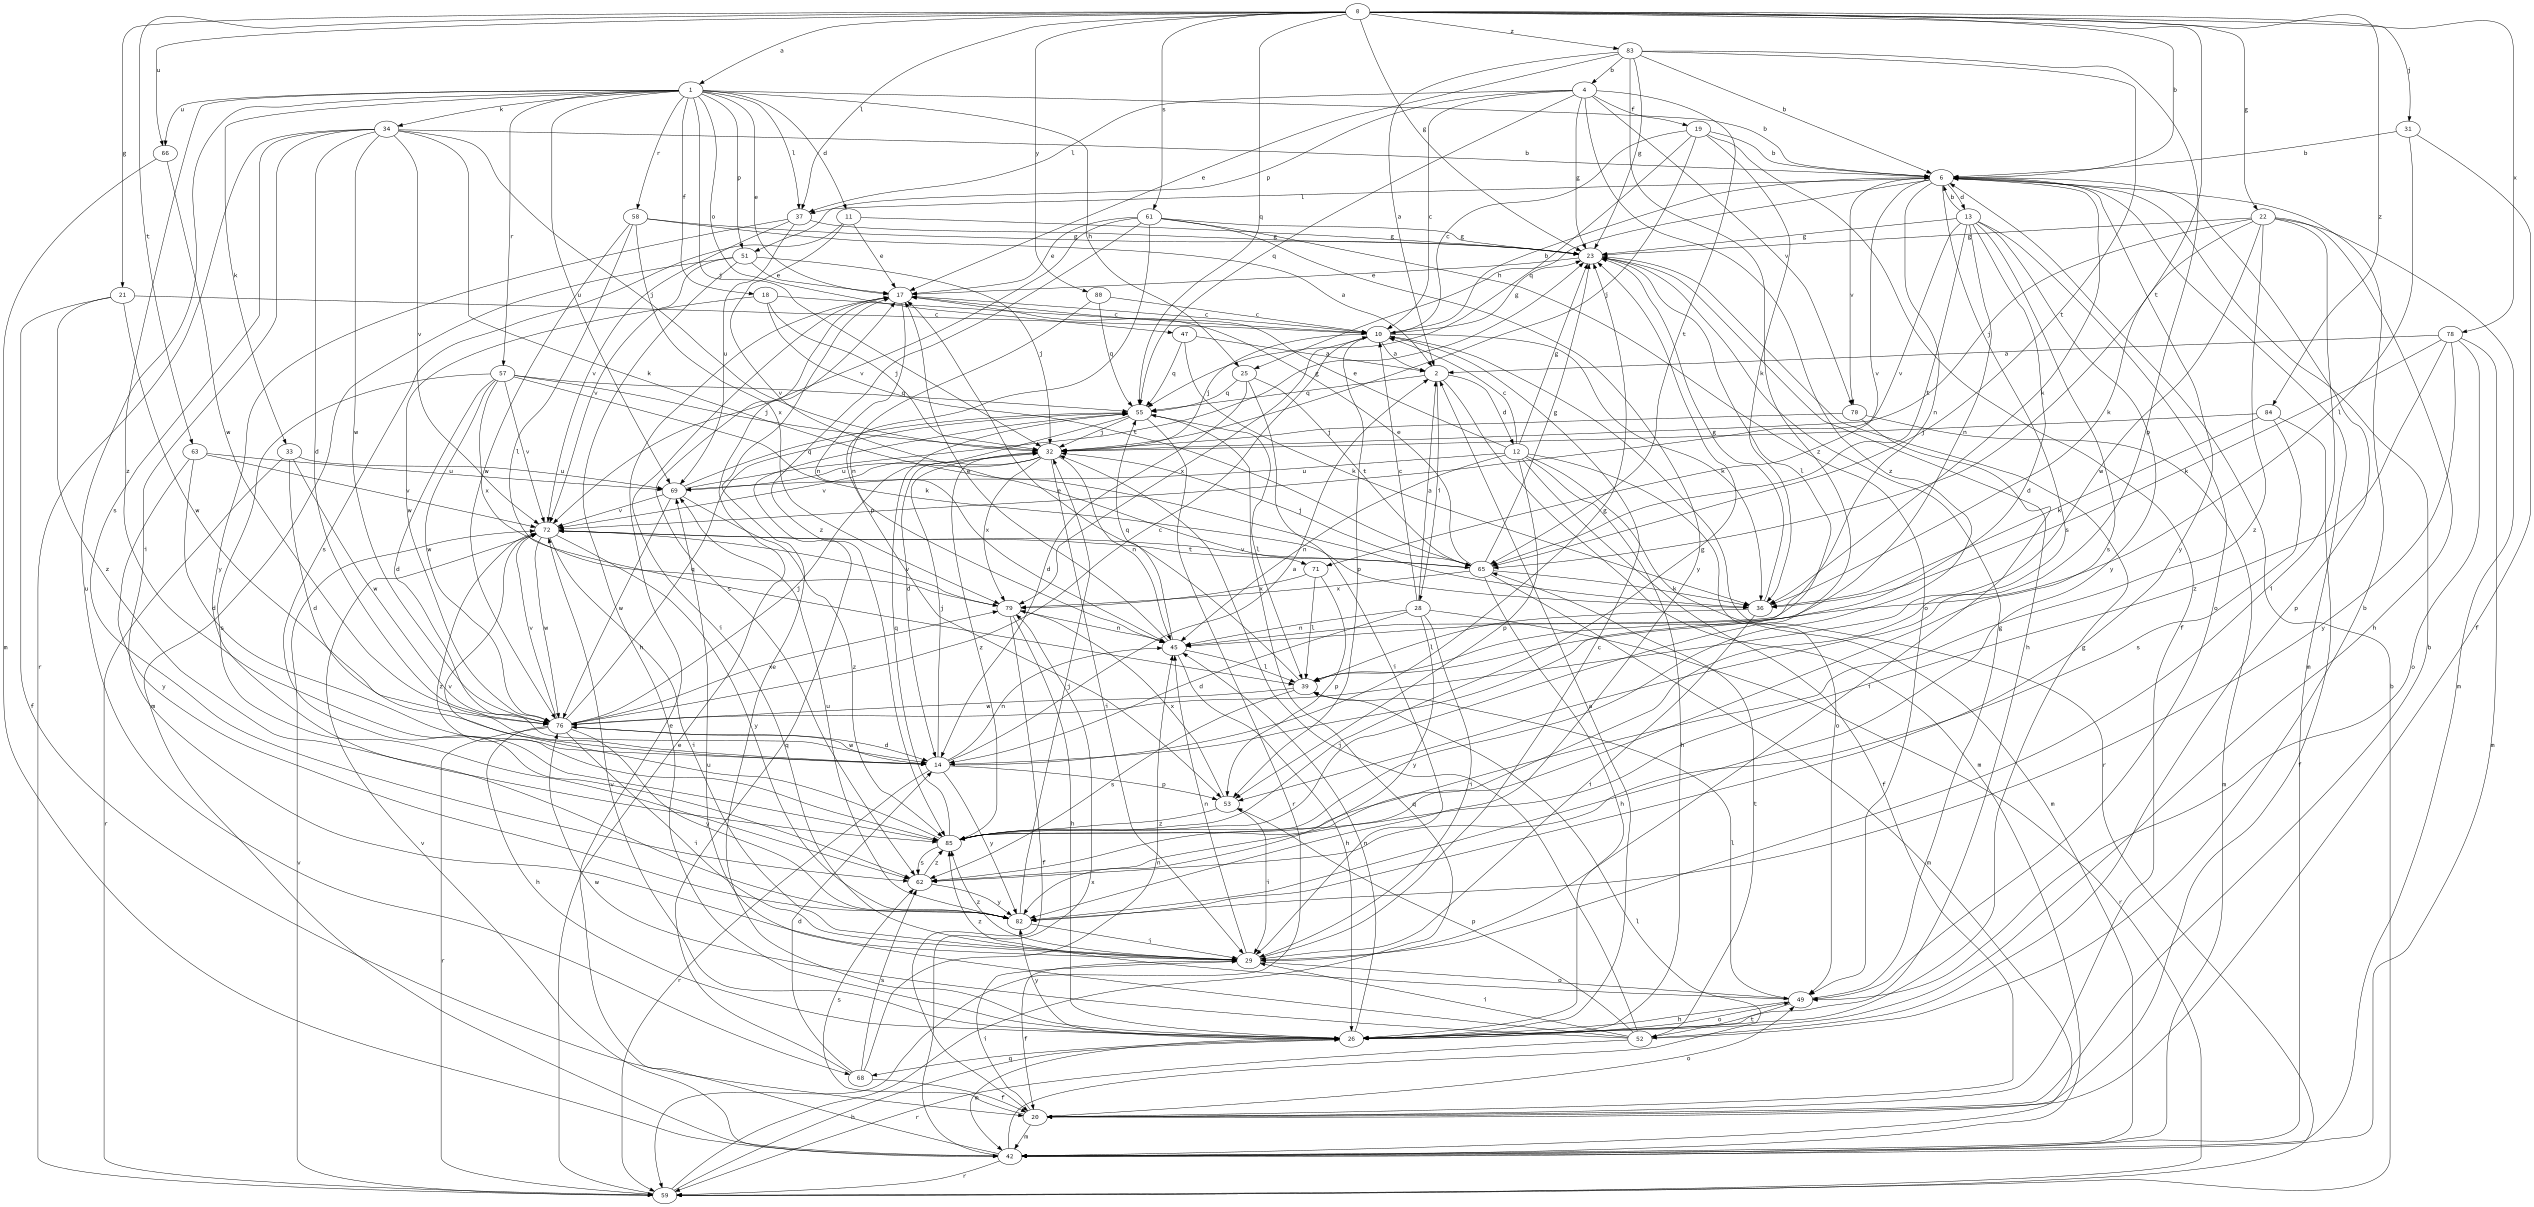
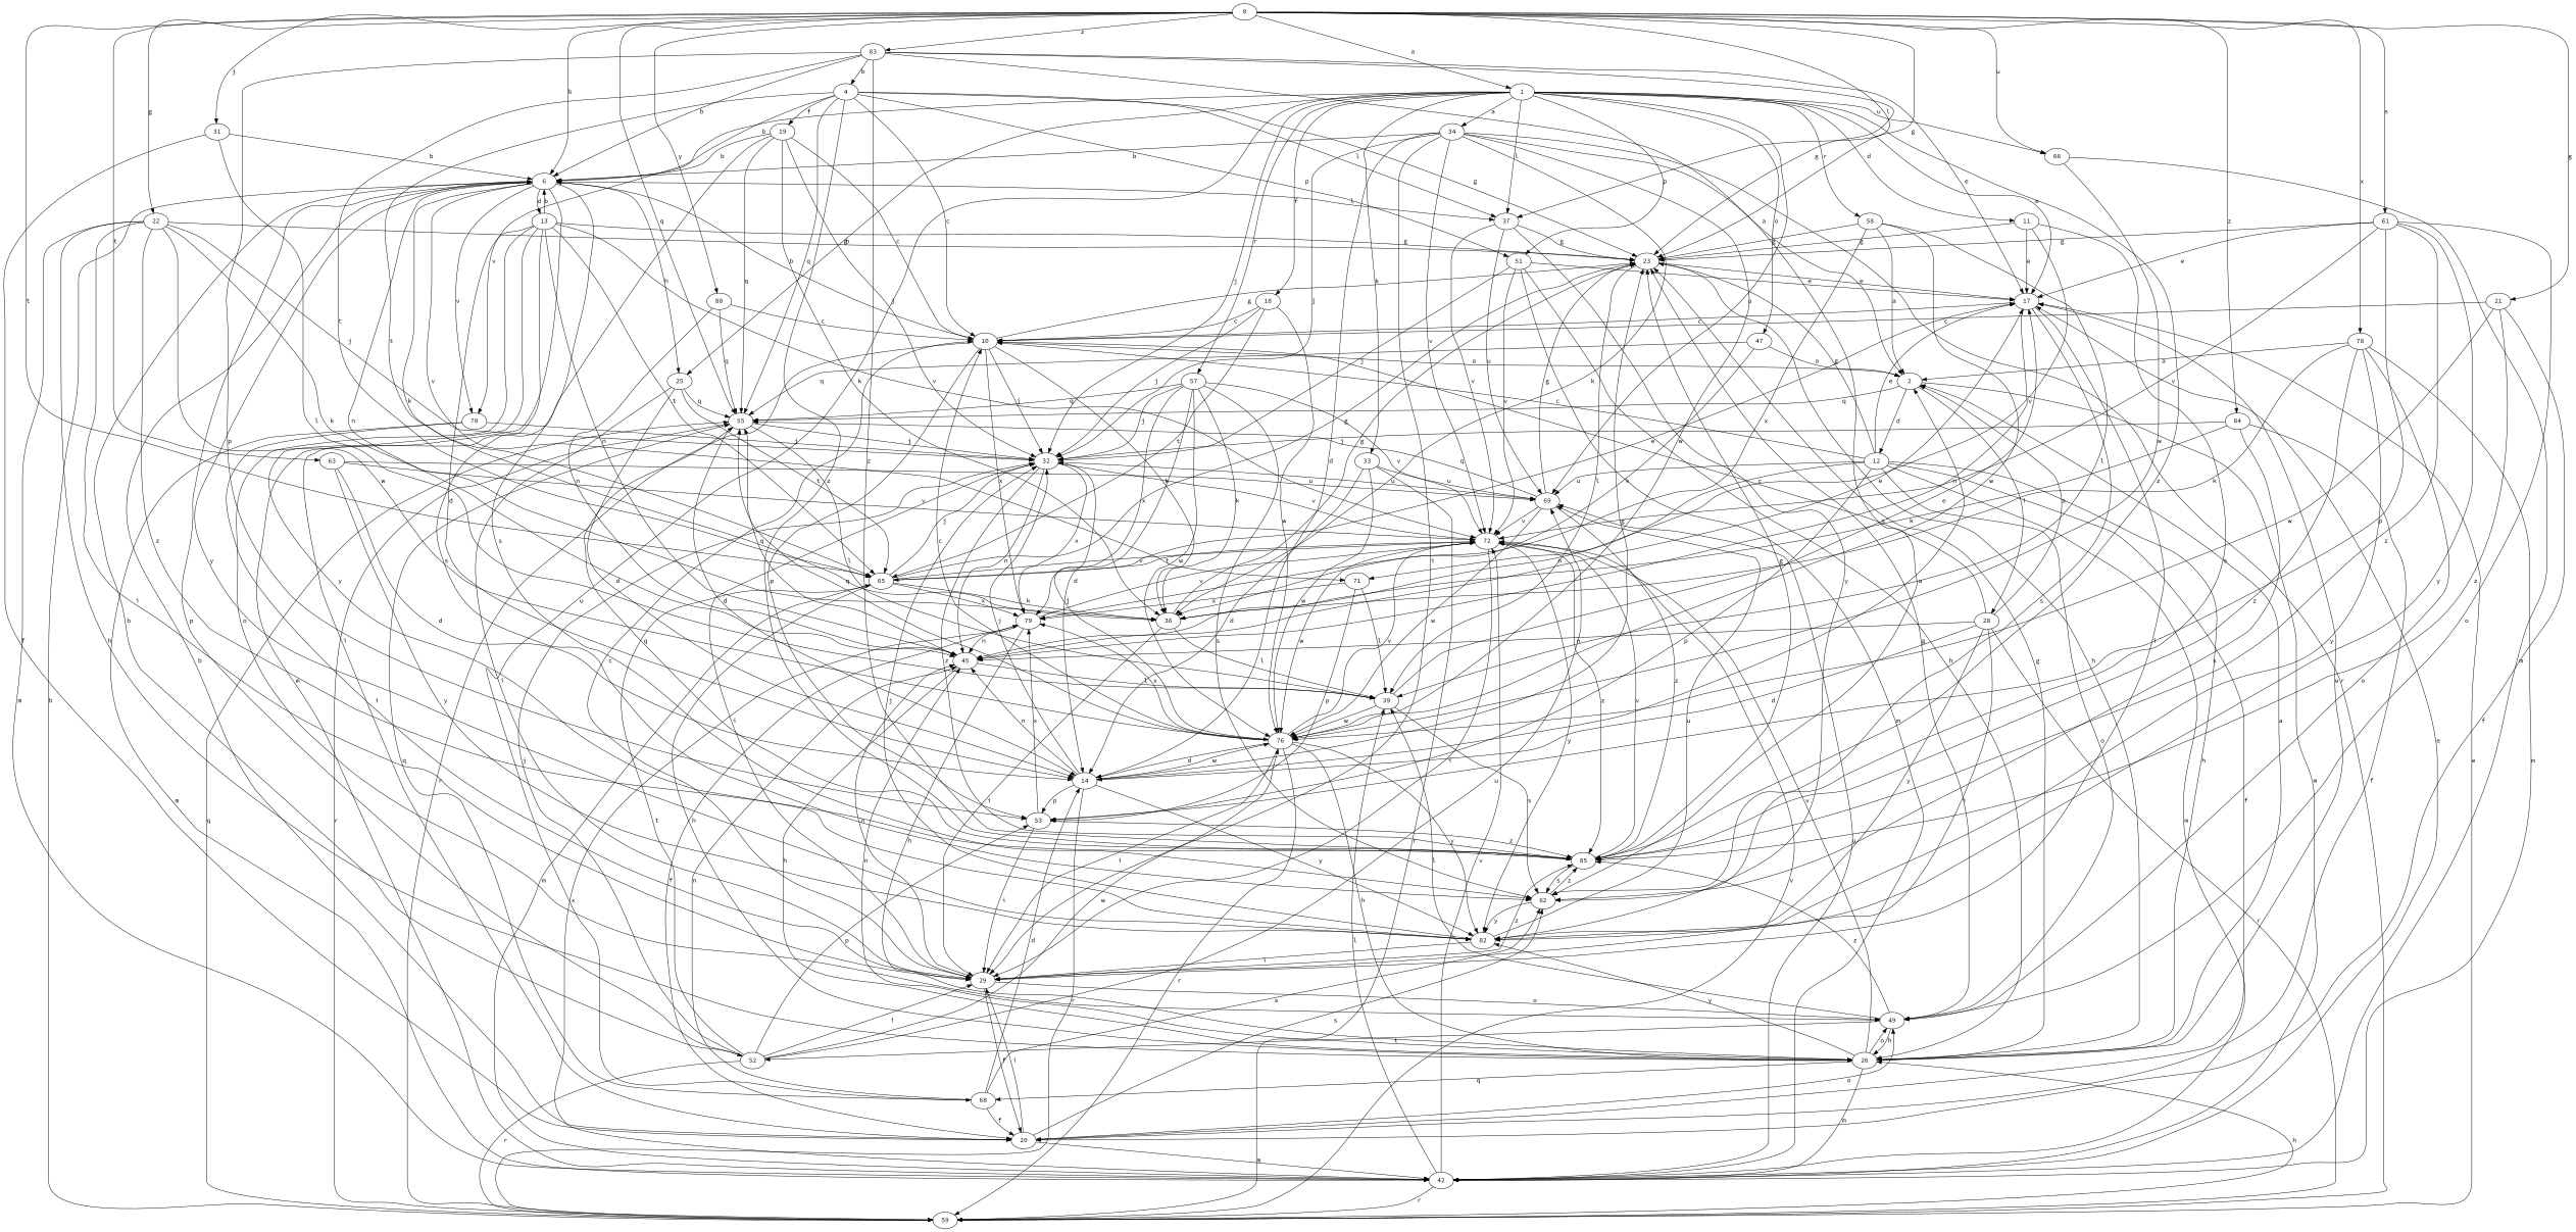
  strict digraph {
    fontname="Source Code Pro"
    node [fontname="Source Code Pro"]
    edge [fontname="Source Code Pro"]
    0
    1
    6
    21
    22
    23
    31
    37
    55
    61
    63
    65
    66
    78
    80
    83
    84
    11
    17
    18
    25
    32
    33
    34
    47
    51
    57
    58
    68
    69
    85
    4
    10
    19
    70
    42
    13
    36
    45
    52
    62
    71
    82
    20
    76
    26
    29
    39
    72
    59
    14
    53
    49
    79
    2
    12
    28
    0 -> 1 [label=a]
    0 -> 6 [label=b]
    0 -> 21 [label=g]
    0 -> 22 [label=g]
    0 -> 23 [label=g]
    0 -> 31 [label=j]
    0 -> 37 [label=l]
    0 -> 55 [label=q]
    0 -> 61 [label=s]
    0 -> 63 [label=t]
    0 -> 65 [label=t]
    0 -> 66 [label=u]
    0 -> 78 [label=x]
    0 -> 80 [label=y]
    0 -> 83 [label=z]
    0 -> 84 [label=z]
    1 -> 6 [label=b]
    1 -> 37 [label=l]
    1 -> 66 [label=u]
    1 -> 11 [label=d]
    1 -> 17 [label=e]
    1 -> 18 [label=f]
    1 -> 25 [label=h]
    1 -> 32 [label=j]
    1 -> 33 [label=k]
-   1 -> 34 [label=k]
+   1 -> 34 [label=a]
    1 -> 47 [label=o]
    1 -> 51 [label=p]
    1 -> 57 [label=r]
    1 -> 58 [label=r]
    1 -> 68 [label=u]
    1 -> 69 [label=u]
    1 -> 85 [label=z]
    6 -> 37 [label=l]
    6 -> 25 [label=h]
    6 -> 70 [label=v]
    6 -> 42 [label=m]
    6 -> 13 [label=d]
    6 -> 36 [label=k]
    6 -> 45 [label=n]
    6 -> 52 [label=p]
    6 -> 62 [label=s]
    6 -> 71 [label=v]
    6 -> 82 [label=y]
    21 -> 85 [label=z]
    21 -> 10 [label=c]
    21 -> 20 [label=f]
    21 -> 76 [label=w]
    22 -> 23 [label=g]
    22 -> 32 [label=j]
    22 -> 85 [label=z]
    22 -> 42 [label=m]
    22 -> 36 [label=k]
    22 -> 76 [label=w]
    22 -> 26 [label=h]
    22 -> 29 [label=i]
    23 -> 17 [label=e]
    23 -> 26 [label=h]
    23 -> 39 [label=l]
    31 -> 6 [label=b]
    31 -> 20 [label=f]
    31 -> 39 [label=l]
    37 -> 23 [label=g]
    37 -> 69 [label=u]
    37 -> 82 [label=y]
    37 -> 72 [label=v]
    55 -> 32 [label=j]
    55 -> 39 [label=l]
    55 -> 59 [label=r]
    55 -> 14 [label=d]
    61 -> 23 [label=g]
    61 -> 17 [label=e]
    61 -> 85 [label=z]
    61 -> 82 [label=y]
    61 -> 72 [label=v]
    61 -> 53 [label=p]
    61 -> 49 [label=o]
    63 -> 69 [label=u]
    63 -> 82 [label=y]
    63 -> 72 [label=v]
    63 -> 14 [label=d]
    65 -> 23 [label=g]
    65 -> 17 [label=e]
    65 -> 32 [label=j]
    65 -> 42 [label=m]
    65 -> 36 [label=k]
    65 -> 26 [label=h]
    65 -> 72 [label=v]
    65 -> 79 [label=x]
    66 -> 42 [label=m]
    66 -> 76 [label=w]
    78 -> 85 [label=z]
    78 -> 42 [label=m]
    78 -> 36 [label=k]
    78 -> 82 [label=y]
    78 -> 49 [label=o]
    78 -> 2 [label=a]
    80 -> 55 [label=q]
    80 -> 10 [label=c]
    80 -> 45 [label=n]
    83 -> 6 [label=b]
    83 -> 23 [label=g]
    83 -> 65 [label=t]
    83 -> 17 [label=e]
    83 -> 85 [label=z]
    83 -> 4 [label=b]
    83 -> 53 [label=p]
    83 -> 2 [label=a]
    84 -> 32 [label=j]
    84 -> 36 [label=k]
    84 -> 62 [label=s]
    84 -> 20 [label=f]
    11 -> 23 [label=g]
    11 -> 17 [label=e]
    11 -> 62 [label=s]
    11 -> 71 [label=v]
    17 -> 10 [label=c]
    17 -> 45 [label=n]
    17 -> 62 [label=s]
    17 -> 29 [label=i]
    18 -> 65 [label=t]
    18 -> 32 [label=j]
    18 -> 10 [label=c]
    18 -> 76 [label=w]
    25 -> 55 [label=q]
    25 -> 65 [label=t]
    25 -> 29 [label=i]
    25 -> 14 [label=d]
    32 -> 69 [label=u]
    32 -> 85 [label=z]
    32 -> 45 [label=n]
    32 -> 29 [label=i]
    32 -> 72 [label=v]
    32 -> 79 [label=x]
    33 -> 69 [label=u]
    33 -> 76 [label=w]
    33 -> 59 [label=r]
    33 -> 14 [label=d]
    34 -> 6 [label=b]
    34 -> 32 [label=j]
    34 -> 36 [label=k]
    34 -> 62 [label=s]
    34 -> 76 [label=w]
    34 -> 29 [label=i]
    34 -> 72 [label=v]
    34 -> 59 [label=r]
    34 -> 14 [label=d]
    47 -> 55 [label=q]
    47 -> 36 [label=k]
    47 -> 2 [label=a]
    51 -> 17 [label=e]
    51 -> 32 [label=j]
    51 -> 42 [label=m]
    51 -> 26 [label=h]
    51 -> 72 [label=v]
    57 -> 55 [label=q]
    57 -> 32 [label=j]
    57 -> 36 [label=k]
    57 -> 62 [label=s]
    57 -> 76 [label=w]
    57 -> 72 [label=v]
    57 -> 14 [label=d]
    57 -> 79 [label=x]
    58 -> 23 [label=g]
    58 -> 76 [label=w]
    58 -> 39 [label=l]
    58 -> 79 [label=x]
    58 -> 2 [label=a]
    68 -> 55 [label=q]
    68 -> 45 [label=n]
    68 -> 62 [label=s]
    68 -> 20 [label=f]
    68 -> 14 [label=d]
    69 -> 23 [label=g]
    69 -> 55 [label=q]
    69 -> 85 [label=z]
    69 -> 76 [label=w]
    69 -> 72 [label=v]
    85 -> 23 [label=g]
    85 -> 55 [label=q]
    85 -> 62 [label=s]
    85 -> 72 [label=v]
    4 -> 23 [label=g]
    4 -> 37 [label=l]
    4 -> 55 [label=q]
    4 -> 65 [label=t]
    4 -> 51 [label=p]
    4 -> 85 [label=z]
    4 -> 10 [label=c]
    4 -> 19 [label=f]
    4 -> 70 [label=v]
    10 -> 6 [label=b]
    10 -> 23 [label=g]
    10 -> 32 [label=j]
    10 -> 36 [label=k]
    10 -> 59 [label=r]
    10 -> 53 [label=p]
    10 -> 79 [label=x]
    10 -> 2 [label=a]
    19 -> 6 [label=b]
    19 -> 55 [label=q]
    19 -> 32 [label=j]
    19 -> 10 [label=c]
    19 -> 36 [label=k]
-   19 -> 20 [label=f]
+   19 -> 20 [label=i]
    70 -> 32 [label=j]
    70 -> 42 [label=m]
    70 -> 29 [label=i]
    42 -> 17 [label=e]
+   42 -> 69 [label=u]
    42 -> 39 [label=l]
    42 -> 72 [label=v]
    42 -> 59 [label=r]
    42 -> 79 [label=x]
    13 -> 6 [label=b]
    13 -> 23 [label=g]
    13 -> 65 [label=t]
    13 -> 45 [label=n]
    13 -> 62 [label=s]
    13 -> 82 [label=y]
    13 -> 72 [label=v]
    13 -> 14 [label=d]
    13 -> 49 [label=o]
    36 -> 23 [label=g]
    36 -> 29 [label=i]
    36 -> 39 [label=l]
    45 -> 55 [label=q]
    45 -> 17 [label=e]
    45 -> 26 [label=h]
    45 -> 39 [label=l]
    52 -> 6 [label=b]
    52 -> 65 [label=t]
    52 -> 32 [label=j]
    52 -> 69 [label=u]
    52 -> 76 [label=w]
    52 -> 29 [label=i]
    52 -> 59 [label=r]
    52 -> 53 [label=p]
    62 -> 85 [label=z]
    62 -> 82 [label=y]
    71 -> 39 [label=l]
    71 -> 53 [label=p]
    71 -> 79 [label=x]
    82 -> 32 [label=j]
    82 -> 69 [label=u]
    82 -> 29 [label=i]
    20 -> 6 [label=b]
    20 -> 42 [label=m]
    20 -> 62 [label=s]
    20 -> 29 [label=i]
    20 -> 49 [label=o]
    76 -> 55 [label=q]
    76 -> 32 [label=j]
    76 -> 10 [label=c]
    76 -> 82 [label=y]
    76 -> 26 [label=h]
    76 -> 29 [label=i]
    76 -> 72 [label=v]
    76 -> 59 [label=r]
    76 -> 14 [label=d]
    76 -> 79 [label=x]
    26 -> 23 [label=g]
    26 -> 17 [label=e]
    26 -> 68 [label=q]
    26 -> 42 [label=m]
    26 -> 45 [label=n]
    26 -> 82 [label=y]
    26 -> 72 [label=v]
    26 -> 49 [label=o]
    26 -> 2 [label=a]
    29 -> 85 [label=z]
    29 -> 10 [label=c]
    29 -> 45 [label=n]
    29 -> 20 [label=f]
    29 -> 49 [label=o]
    39 -> 17 [label=e]
    39 -> 62 [label=s]
    39 -> 76 [label=w]
    72 -> 65 [label=t]
    72 -> 85 [label=z]
    72 -> 82 [label=y]
    72 -> 76 [label=w]
    72 -> 29 [label=i]
    59 -> 6 [label=b]
    59 -> 55 [label=q]
    59 -> 17 [label=e]
    59 -> 26 [label=h]
    59 -> 72 [label=v]
    14 -> 23 [label=g]
    14 -> 32 [label=j]
    14 -> 45 [label=n]
    14 -> 82 [label=y]
    14 -> 76 [label=w]
    14 -> 59 [label=r]
    14 -> 53 [label=p]
    14 -> 2 [label=a]
    53 -> 85 [label=z]
    53 -> 29 [label=i]
    53 -> 79 [label=x]
    49 -> 23 [label=g]
    49 -> 85 [label=z]
    49 -> 52 [label=t]
    49 -> 26 [label=h]
    49 -> 39 [label=l]
    79 -> 45 [label=n]
    79 -> 20 [label=f]
    79 -> 26 [label=h]
    79 -> 72 [label=v]
    2 -> 55 [label=q]
    2 -> 42 [label=m]
    2 -> 12 [label=d]
    2 -> 28 [label=i]
    12 -> 23 [label=g]
    12 -> 17 [label=e]
    12 -> 69 [label=u]
    12 -> 10 [label=c]
    12 -> 42 [label=m]
    12 -> 45 [label=n]
    12 -> 20 [label=f]
    12 -> 26 [label=h]
    12 -> 53 [label=p]
    12 -> 49 [label=o]
    28 -> 10 [label=c]
    28 -> 45 [label=n]
    28 -> 82 [label=y]
    28 -> 29 [label=i]
    28 -> 59 [label=r]
    28 -> 14 [label=d]
    28 -> 2 [label=a]
  }
